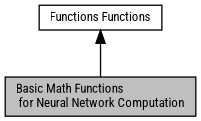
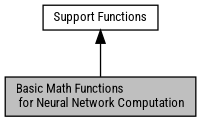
  digraph {
    rankdir=TB
    fontname="Roboto Condensed"
    node [color=black fontname="Roboto Condensed" fontsize=10 shape=box style=filled]
    n1 [fillcolor=grey75 fontcolor=black height=0.2 label="Basic Math Functions\l for Neural Network Computation" width=0.4]
-   n2 [fillcolor=white height=0.2 label="Functions Functions" width=0.4]
+   n2 [fillcolor=white height=0.2 label="Support Functions" width=0.4]
    n2 -> n1 [dir=back fontname="Roboto Condensed" fontsize=10 labelfontname=Helvetica labelfontsize=10 shape=plaintext style=solid]
  }
